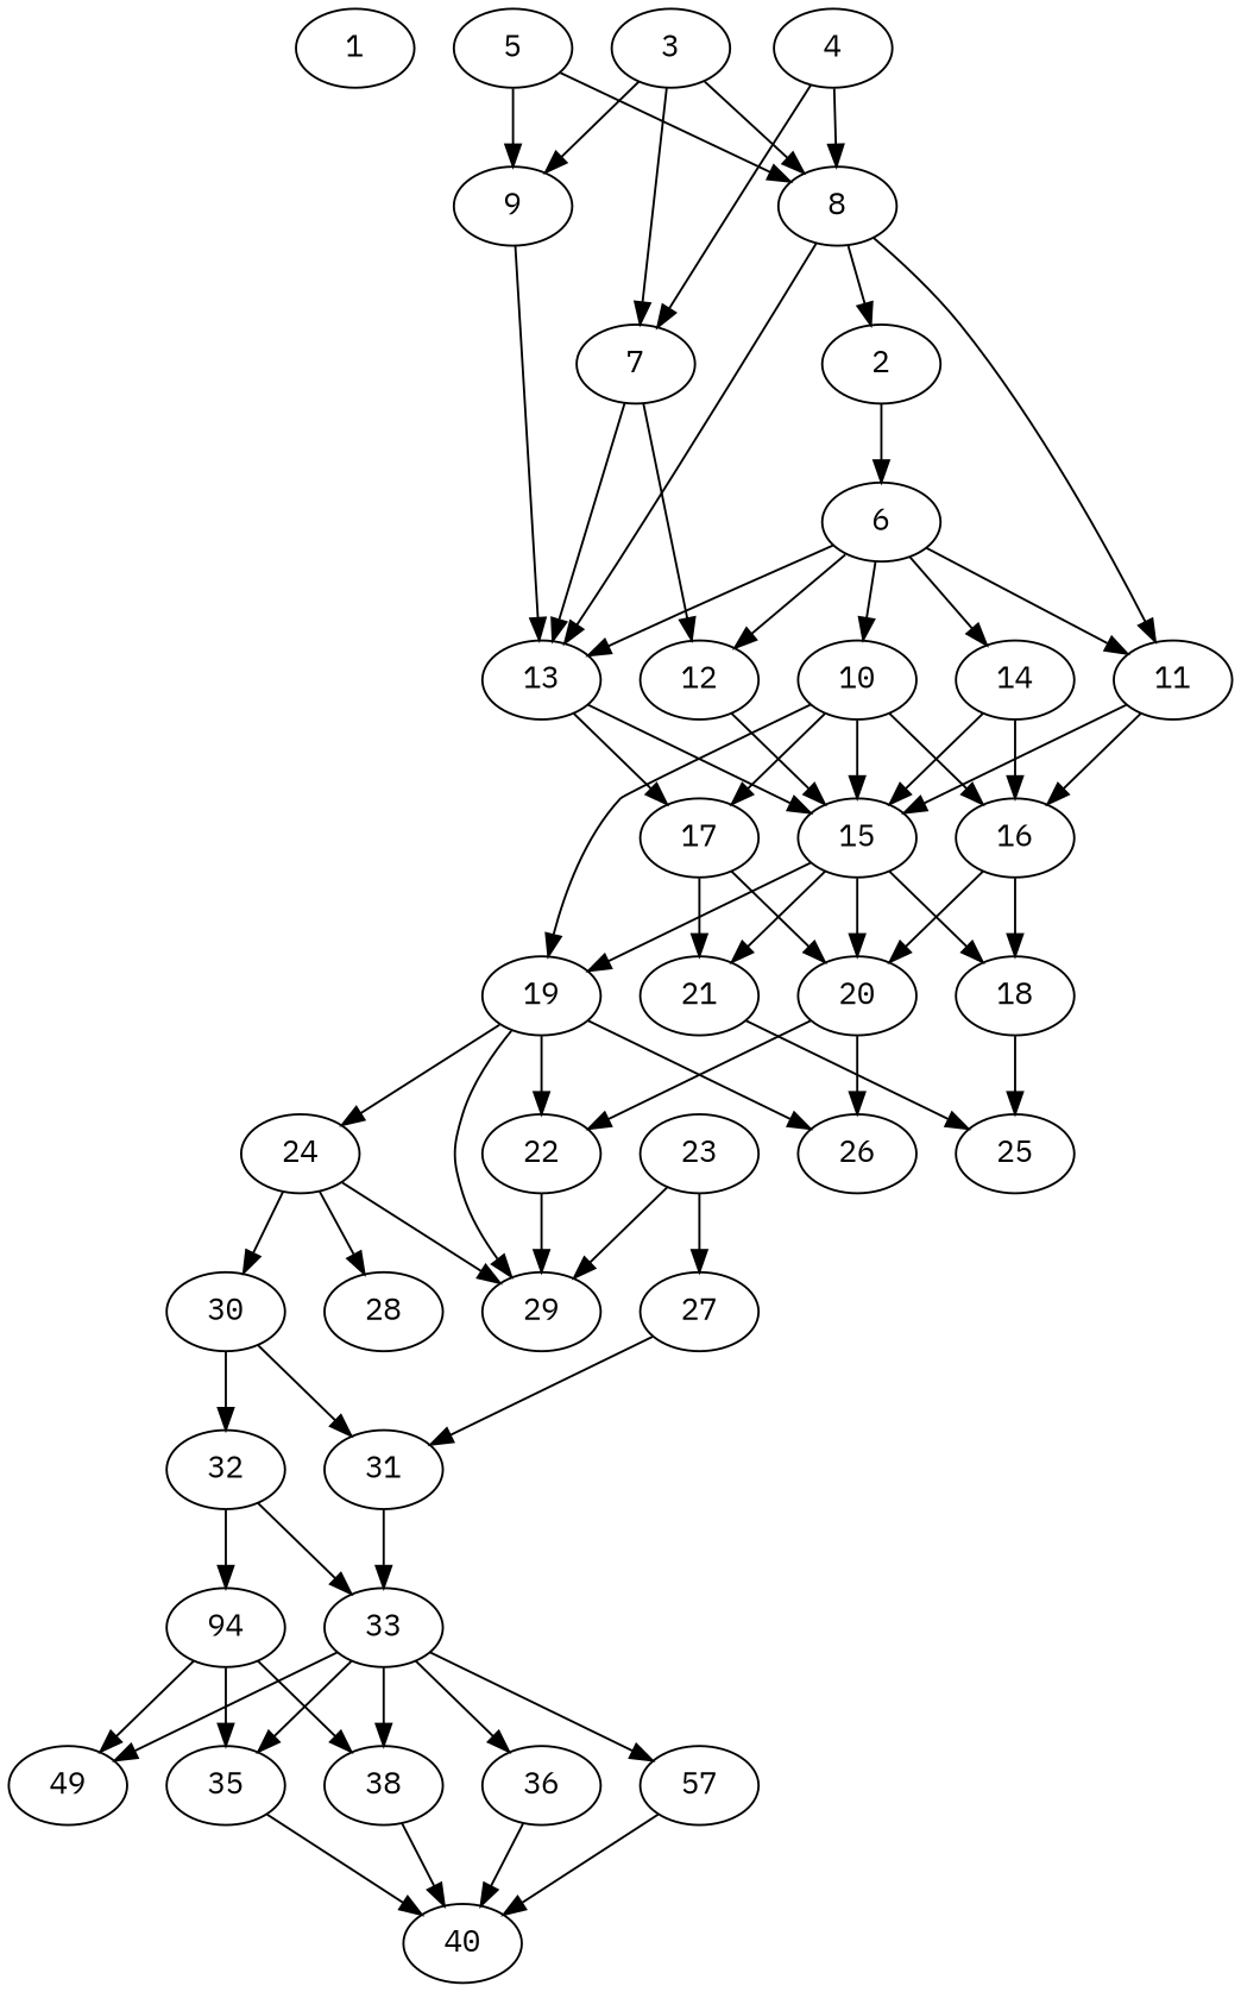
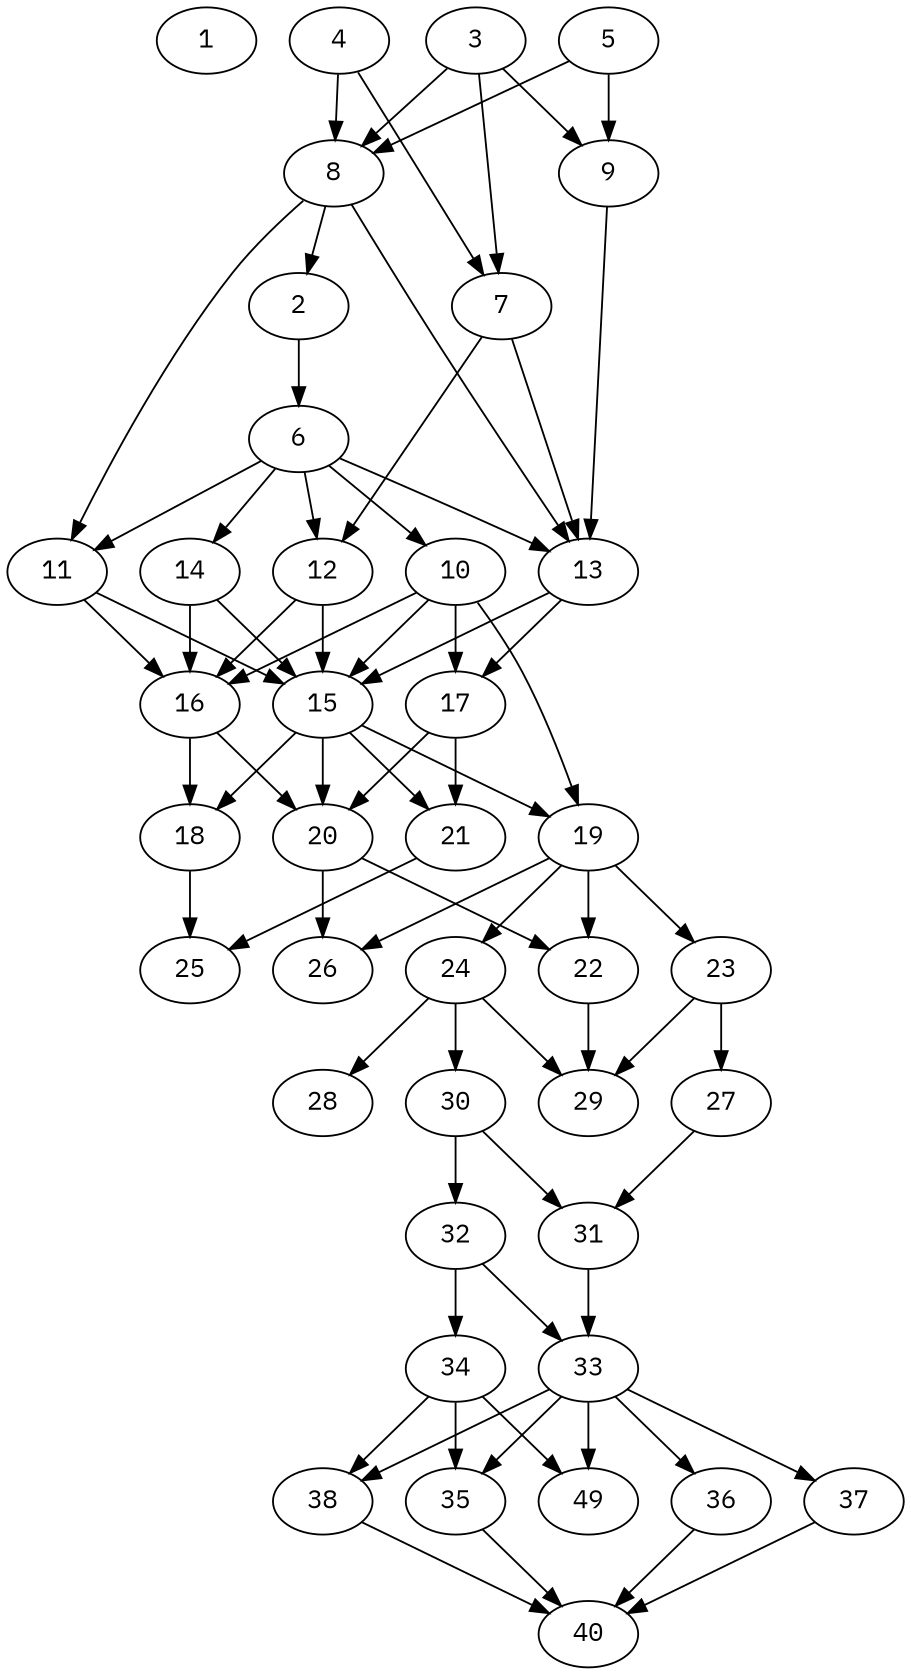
  digraph {
    fontname="IBM Plex Mono"
    node [alpha=0.06 fontname="IBM Plex Mono"]
    edge [fontname="IBM Plex Mono"]
    1 [alpha=0.04 expect_size=6526976]
    2 [alpha=0.04 expect_size=27636736]
    6 [alpha=0.11 expect_size=27585536]
    10 [expect_size=47478784]
    11 [alpha=0.17 expect_size=48332800]
    12 [alpha=0.09 expect_size=9943040]
    13 [alpha=0.04 expect_size=19298304]
    14 [alpha=0.16 expect_size=33201152]
    8 [alpha=0.16 expect_size=19757056]
    15 [alpha=0.02 expect_size=38059008]
    16 [alpha=0.10 expect_size=18240512]
    17 [alpha=0.08 expect_size=43893760]
    19 [alpha=0.11 expect_size=48271360]
    3 [expect_size=18248704]
    7 [expect_size=39022592]
    9 [alpha=0.08 expect_size=44995584]
    4 [alpha=0.02 expect_size=22502400]
    5 [alpha=0.12 expect_size=49635328]
    18 [alpha=0.01 expect_size=11020288]
    20 [alpha=0.04 expect_size=21013504]
    21 [alpha=0.18 expect_size=36156416]
    25 [alpha=0.01 expect_size=49901568]
    22 [alpha=0.01 expect_size=28422144]
    23 [alpha=0.10 expect_size=50803712]
    24 [expect_size=12423168]
    26 [expect_size=7030784]
    29 [alpha=0.12 expect_size=6498304]
    27 [alpha=0.05 expect_size=31182848]
    28 [alpha=0.10 expect_size=50230272]
    30 [alpha=0.11 expect_size=31374336]
    31 [alpha=0.09 expect_size=40601600]
    32 [alpha=0.09 expect_size=35464192]
    33 [alpha=0.15 expect_size=38356992]
-   34 [alpha=0.13 expect_size=15100928 label=94]
+   34 [alpha=0.13 expect_size=15100928]
    35 [alpha=0.05 expect_size=30139392]
-   37 [alpha=0.16 expect_size=47512576 label=57]
+   37 [alpha=0.16 expect_size=47512576]
    38 [alpha=0.12 expect_size=11597824]
    n38 [expect_size=34636800 label=49]
    36 [alpha=0.02 expect_size=33496064]
    40 [alpha=0.07 expect_size=14827520]
    2 -> 6
    6 -> 10
    6 -> 11
    6 -> 12
    6 -> 13
    6 -> 14
    10 -> 15
    10 -> 16
    10 -> 17
    10 -> 19
    11 -> 15
    11 -> 16
    12 -> 15
+   12 -> 16
    13 -> 15
    13 -> 17
    14 -> 15
    14 -> 16
    8 -> 2
    8 -> 11
    8 -> 13
    15 -> 19
    15 -> 18
    15 -> 20
    15 -> 21
    16 -> 18
    16 -> 20
    17 -> 20
    17 -> 21
    19 -> 22
-   19 -> 29
+   19 -> 23
    19 -> 24
    19 -> 26
    3 -> 8
    3 -> 7
    3 -> 9
    7 -> 12
    7 -> 13
    9 -> 13
    4 -> 8
    4 -> 7
    5 -> 8
    5 -> 9
    18 -> 25
    20 -> 22
    20 -> 26
    21 -> 25
    22 -> 29
    23 -> 29
    23 -> 27
    24 -> 29
    24 -> 28
    24 -> 30
    27 -> 31
    30 -> 31
    30 -> 32
    31 -> 33
    32 -> 33
    32 -> 34
    33 -> 35
    33 -> 37
    33 -> 38
    33 -> n38
    33 -> 36
    34 -> 35
    34 -> 38
    34 -> n38
    35 -> 40
    37 -> 40
    38 -> 40
    36 -> 40
  }
